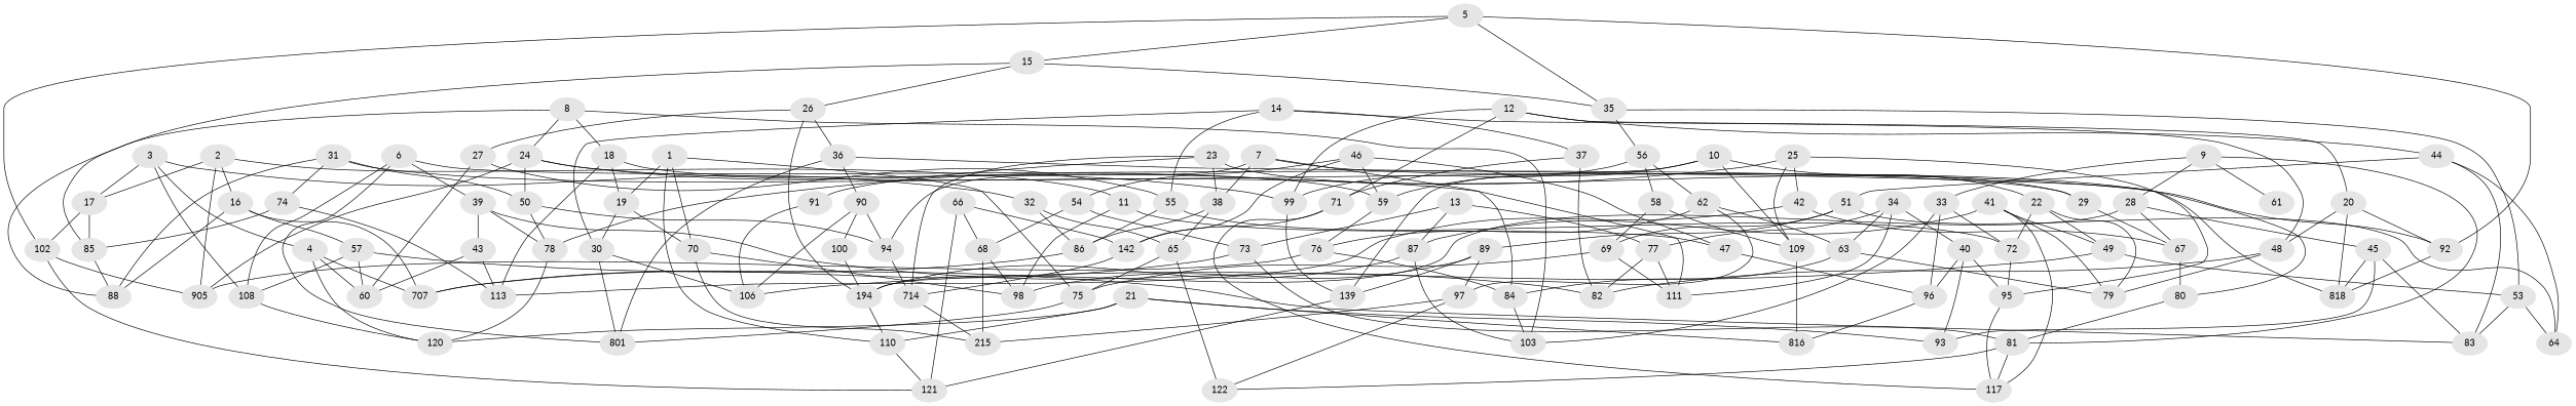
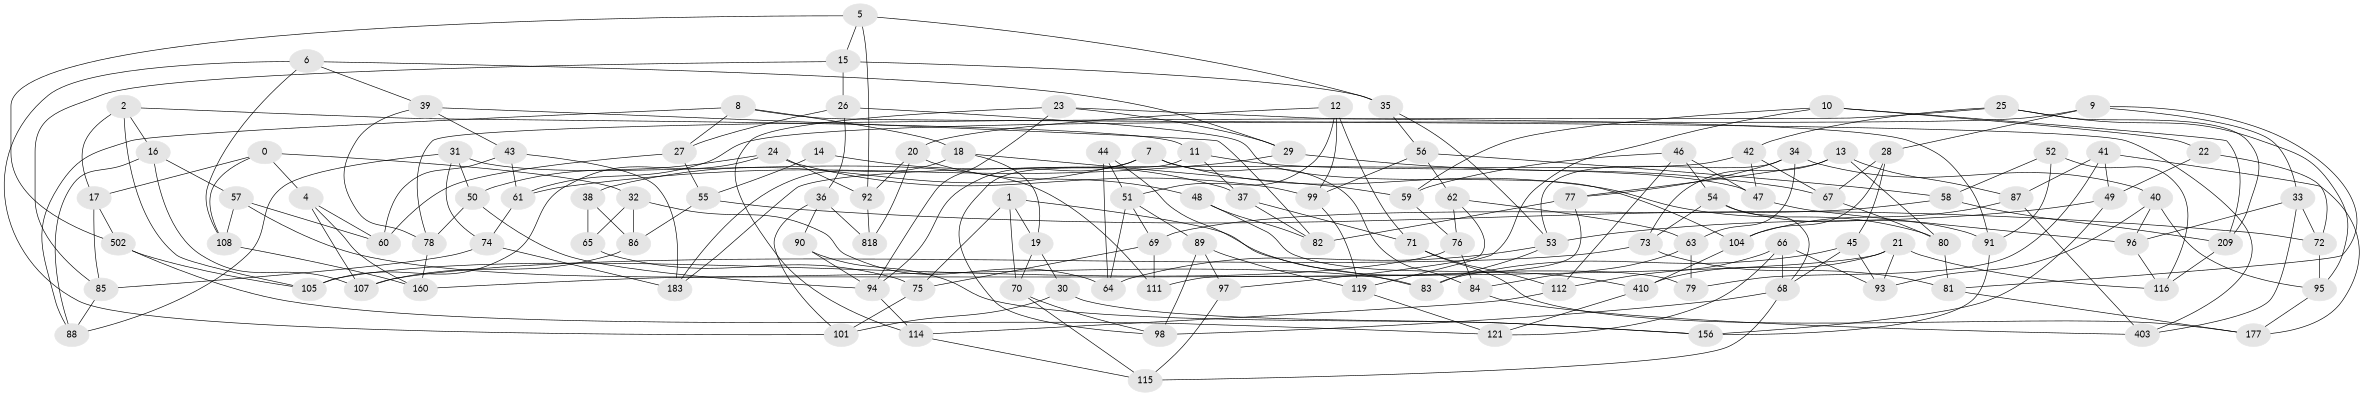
  graph {
    fontname=Lato
    node [color=gray90 fontname=Lato style=filled]
    edge [fontname=Lato]
    1
    19
    70
    75
-   110
+   110 [label=410]
    30
    98
-   115 [label=215]
-   101 [label=801]
+   115
+   101
    121
    2
    11
    16
    17
-   105 [label=905]
+   105
    37
    47
-   107 [label=707]
+   107
    88
    57
-   102
+   102 [label=502]
    85
-   3
+   3 [label=0]
    4
    32
    108
    60
-   120
+   120 [label=160]
    64
    65
    86
    5
    15
    35
    92
    26
    53
    56
    n39 [label=818]
    6
    29
    39
    61
    67
    78
    82
    43
    7
    38
    80
    84
    94
    81
-   103
-   114 [label=714]
+   103 [label=403]
+   114
    8
    18
    27
    59
-   113
+   113 [label=183]
    55
    9
    28
    33
-   104 [label=194]
+   104
    45
    72
    96
    74
    10
    22
-   109
-   119 [label=139]
+   109 [label=209]
+   119
    49
    79
    76
-   116 [label=816]
+   116
    71
    12
    20
    44
    99
    48
    51
    83
-   117
-   112 [label=142]
+   117 [label=177]
+   112
    13
    73
    77
    87
    111
    14
-   106
+   106 [label=156]
    36
    21
    93
    95
    23
    91
    24
    50
    25
    42
    90
-   100
    31
-   122
    34
    40
    63
    58
    62
    41
    69
    89
    46
    54
    68
    97
+   52
    66
    1 -- 19
    1 -- 70
    1 -- 75
    1 -- 110
    19 -- 70
    19 -- 30
    70 -- 98
    70 -- 115
    75 -- 101
    110 -- 121
    30 -- 101
    30 -- 106
    2 -- 11
    2 -- 16
    2 -- 17
    2 -- 105
    11 -- 98
+   11 -- 37
    11 -- 47
    16 -- 107
    16 -- 88
    16 -- 57
    17 -- 102
    17 -- 85
    37 -- 82
    37 -- 71
    47 -- 96
    57 -- 108
    57 -- 60
    57 -- 83
    102 -- 121
    102 -- 105
    85 -- 88
    3 -- 17
    3 -- 4
    3 -- 32
    3 -- 108
    4 -- 107
    4 -- 60
    4 -- 120
+   32 -- 64
    32 -- 65
    32 -- 86
    108 -- 120
    65 -- 75
-   65 -- 122
    86 -- 107
    5 -- 102
    5 -- 15
    5 -- 35
    5 -- 92
    15 -- 85
    15 -- 35
    15 -- 26
    35 -- 53
    35 -- 56
    92 -- n39
    26 -- 27
    26 -- 104
    26 -- 36
    53 -- 64
    53 -- 83
    56 -- 99
    56 -- 58
    56 -- 62
    6 -- 101
    6 -- 108
    6 -- 29
    6 -- 39
+   29 -- 61
    29 -- 67
    39 -- 78
    39 -- 82
    39 -- 43
+   61 -- 74
    67 -- 80
    78 -- 120
    43 -- 60
+   43 -- 61
    43 -- 113
    7 -- 38
    7 -- 80
    7 -- 84
    7 -- 94
    38 -- 65
    38 -- 86
    80 -- 81
    84 -- 103
    94 -- 114
    81 -- 117
-   81 -- 122
    114 -- 115
    8 -- 88
    8 -- 103
    8 -- 18
-   8 -- 24
+   8 -- 27
    18 -- 19
    18 -- 59
    18 -- 113
    27 -- 60
    27 -- 55
    59 -- 76
    55 -- 86
    55 -- 72
    9 -- 61
    9 -- 81
    9 -- 28
    9 -- 33
    28 -- 67
    28 -- 104
    28 -- 45
    33 -- 103
    33 -- 72
    33 -- 96
    104 -- 110
-   45 -- n39
+   45 -- 68
    45 -- 83
    45 -- 93
    72 -- 95
    96 -- 116
    74 -- 85
    74 -- 113
    10 -- 59
    10 -- 22
    10 -- 109
    10 -- 119
    22 -- 72
    22 -- 49
-   22 -- 79
    109 -- 116
    119 -- 121
    49 -- 53
    49 -- 106
    76 -- 105
    76 -- 84
    71 -- 117
    71 -- 112
    12 -- 71
    12 -- 20
-   12 -- 44
+   12 -- 51
    12 -- 99
    20 -- 92
    20 -- n39
    20 -- 48
    44 -- 64
    44 -- 51
    44 -- 83
    99 -- 119
    48 -- 82
    48 -- 79
    51 -- 64
    51 -- 69
    51 -- 89
    112 -- 114
+   13 -- 80
    13 -- 73
    13 -- 77
    13 -- 87
    73 -- 107
    73 -- 81
    77 -- 82
    77 -- 111
    87 -- 103
    87 -- 104
-   14 -- 30
    14 -- 37
    14 -- 55
-   14 -- 48
    36 -- 101
    36 -- n39
    36 -- 90
    21 -- 110
    21 -- 120
    21 -- 116
    21 -- 93
    95 -- 117
    23 -- 29
-   23 -- 38
+   23 -- 94
    23 -- 114
    23 -- 91
    91 -- 106
    24 -- 105
    24 -- 92
    24 -- 99
    24 -- 50
    50 -- 78
    50 -- 94
    25 -- 78
    25 -- 109
    25 -- 95
    25 -- 42
+   42 -- 47
    42 -- 67
    42 -- 113
    90 -- 94
    90 -- 106
-   90 -- 100
-   100 -- 104
    31 -- 88
    31 -- 74
    31 -- 111
    31 -- 50
    34 -- 77
-   34 -- 111
+   34 -- 53
    34 -- 40
    34 -- 63
    40 -- 96
    40 -- 93
    40 -- 95
    63 -- 84
    63 -- 79
    58 -- 109
    58 -- 69
    62 -- 76
    62 -- 63
    62 -- 97
    41 -- 49
    41 -- 79
    41 -- 117
    41 -- 87
    69 -- 75
    69 -- 111
    89 -- 98
    89 -- 119
    89 -- 97
    46 -- 47
    46 -- 59
    46 -- 112
    46 -- 54
    54 -- 73
+   54 -- 91
    54 -- 68
    68 -- 98
    68 -- 115
    97 -- 115
-   97 -- 122
+   52 -- 116
+   52 -- 91
+   52 -- 58
    66 -- 121
    66 -- 112
+   66 -- 93
    66 -- 68
  }
